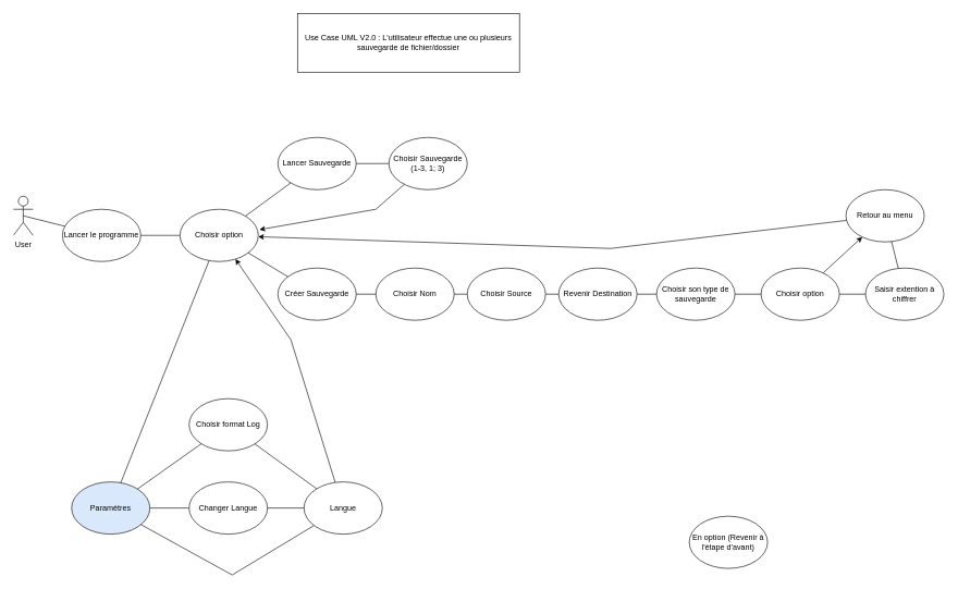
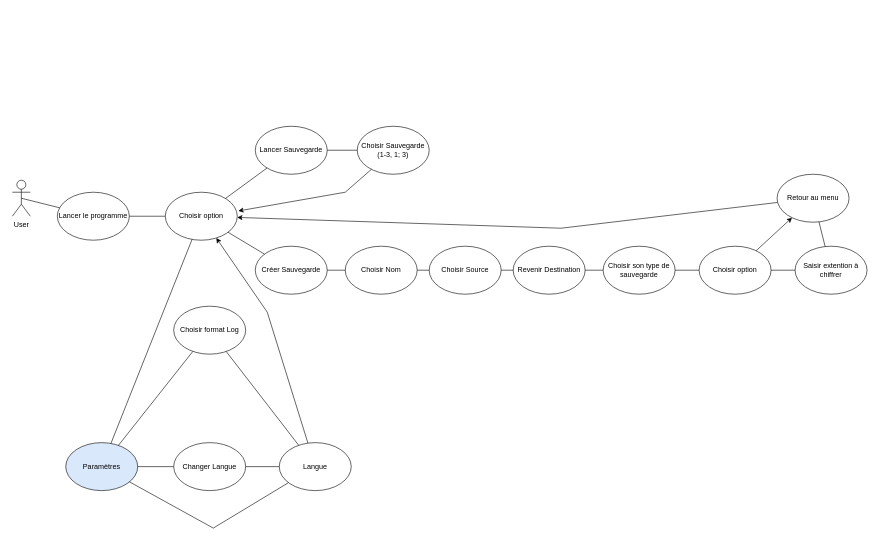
  <mxCell id="0" />
  <mxCell id="1" parent="0" />
  <mxCell id="2" value="User&lt;br&gt;" style="shape=umlActor;verticalLabelPosition=bottom;verticalAlign=top;html=1;outlineConnect=0;" parent="1" vertex="1"><mxGeometry x="20" y="300" width="30" height="60" as="geometry" /></mxCell>
  <mxCell id="3" value="Choisir son type de sauvegarde" style="ellipse;whiteSpace=wrap;html=1;" parent="1" vertex="1"><mxGeometry x="1005" y="410" width="120" height="80" as="geometry" /></mxCell>
  <mxCell id="4" value="Choisir Nom" style="ellipse;whiteSpace=wrap;html=1;" parent="1" vertex="1"><mxGeometry x="575" y="410" width="120" height="80" as="geometry" /></mxCell>
  <mxCell id="5" value="Choisir Source" style="ellipse;whiteSpace=wrap;html=1;" parent="1" vertex="1"><mxGeometry x="715" y="410" width="120" height="80" as="geometry" /></mxCell>
  <mxCell id="6" value="Revenir Destination" style="ellipse;whiteSpace=wrap;html=1;" parent="1" vertex="1"><mxGeometry x="855" y="410" width="120" height="80" as="geometry" /></mxCell>
  <mxCell id="7" value="Lancer le programme" style="ellipse;whiteSpace=wrap;html=1;" parent="1" vertex="1"><mxGeometry x="95" y="320" width="120" height="80" as="geometry" /></mxCell>
- <mxCell id="8" value="Use Case UML V2.0 : L'utilisateur effectue une ou plusieurs sauvegarde de fichier/dossier" style="rounded=0;whiteSpace=wrap;html=1;" parent="1" vertex="1"><mxGeometry x="455" y="20" width="340" height="90" as="geometry" /></mxCell>
- <mxCell id="9" value="En option (Revenir à l'étape d'avant)" style="ellipse;whiteSpace=wrap;html=1;" parent="1" vertex="1"><mxGeometry x="1055" y="790" width="120" height="80" as="geometry" /></mxCell>
  <mxCell id="10" value="Créer Sauvegarde" style="ellipse;whiteSpace=wrap;html=1;" parent="1" vertex="1"><mxGeometry x="425" y="410" width="120" height="80" as="geometry" /></mxCell>
  <mxCell id="11" value="Lancer Sauvegarde" style="ellipse;whiteSpace=wrap;html=1;" parent="1" vertex="1"><mxGeometry x="425" y="210" width="120" height="80" as="geometry" /></mxCell>
  <mxCell id="12" value="Choisir Sauvegarde&lt;br&gt;(1-3, 1; 3)" style="ellipse;whiteSpace=wrap;html=1;" parent="1" vertex="1"><mxGeometry x="595" y="210" width="120" height="80" as="geometry" /></mxCell>
  <mxCell id="13" value="" style="endArrow=none;html=1;rounded=0;exitX=0.5;exitY=0.5;exitDx=0;exitDy=0;exitPerimeter=0;" parent="1" source="2" target="7" edge="1"><mxGeometry width="50" height="50" relative="1" as="geometry"><mxPoint x="35" y="530" as="sourcePoint" /><mxPoint x="85" y="480" as="targetPoint" /></mxGeometry></mxCell>
  <mxCell id="14" value="" style="endArrow=none;html=1;rounded=0;" parent="1" source="7" target="21" edge="1"><mxGeometry width="50" height="50" relative="1" as="geometry"><mxPoint x="205" y="450" as="sourcePoint" /><mxPoint x="265" y="360" as="targetPoint" /></mxGeometry></mxCell>
  <mxCell id="15" value="" style="endArrow=none;html=1;rounded=0;" parent="1" source="11" target="12" edge="1"><mxGeometry width="50" height="50" relative="1" as="geometry"><mxPoint x="50" y="390" as="sourcePoint" /><mxPoint x="125" y="390" as="targetPoint" /></mxGeometry></mxCell>
  <mxCell id="16" value="" style="endArrow=none;html=1;rounded=0;" parent="1" source="10" target="4" edge="1"><mxGeometry width="50" height="50" relative="1" as="geometry"><mxPoint x="80" y="420" as="sourcePoint" /><mxPoint x="155" y="420" as="targetPoint" /></mxGeometry></mxCell>
  <mxCell id="17" value="" style="endArrow=none;html=1;rounded=0;" parent="1" source="4" edge="1"><mxGeometry width="50" height="50" relative="1" as="geometry"><mxPoint x="725" y="540" as="sourcePoint" /><mxPoint x="715" y="450" as="targetPoint" /></mxGeometry></mxCell>
  <mxCell id="18" value="" style="endArrow=none;html=1;rounded=0;" parent="1" source="6" target="3" edge="1"><mxGeometry width="50" height="50" relative="1" as="geometry"><mxPoint x="915" y="450" as="sourcePoint" /><mxPoint x="175" y="440" as="targetPoint" /></mxGeometry></mxCell>
  <mxCell id="19" value="" style="endArrow=none;html=1;rounded=0;" parent="1" source="5" target="6" edge="1"><mxGeometry width="50" height="50" relative="1" as="geometry"><mxPoint x="110" y="450" as="sourcePoint" /><mxPoint x="185" y="450" as="targetPoint" /></mxGeometry></mxCell>
  <mxCell id="20" value="" style="endArrow=classic;html=1;rounded=0;" parent="1" source="38" target="21" edge="1"><mxGeometry width="50" height="50" relative="1" as="geometry"><mxPoint x="1215" y="410" as="sourcePoint" /><mxPoint x="485" y="350" as="targetPoint" /><Array as="points"><mxPoint x="935" y="380" /></Array></mxGeometry></mxCell>
  <mxCell id="21" value="Choisir option" style="ellipse;whiteSpace=wrap;html=1;" parent="1" vertex="1"><mxGeometry x="275" y="320" width="120" height="80" as="geometry" /></mxCell>
  <mxCell id="22" value="" style="endArrow=none;html=1;rounded=0;" parent="1" source="21" target="11" edge="1"><mxGeometry width="50" height="50" relative="1" as="geometry"><mxPoint x="30" y="370" as="sourcePoint" /><mxPoint x="105" y="370" as="targetPoint" /></mxGeometry></mxCell>
  <mxCell id="23" value="" style="endArrow=none;html=1;rounded=0;" parent="1" source="10" target="21" edge="1"><mxGeometry width="50" height="50" relative="1" as="geometry"><mxPoint x="40" y="380" as="sourcePoint" /><mxPoint x="115" y="380" as="targetPoint" /></mxGeometry></mxCell>
  <mxCell id="24" value="" style="endArrow=classic;html=1;rounded=0;entryX=1.015;entryY=0.39;entryDx=0;entryDy=0;entryPerimeter=0;" parent="1" source="12" target="21" edge="1"><mxGeometry width="50" height="50" relative="1" as="geometry"><mxPoint x="835" y="290" as="sourcePoint" /><mxPoint x="645" y="220" as="targetPoint" /><Array as="points"><mxPoint x="575" y="320" /></Array></mxGeometry></mxCell>
  <mxCell id="25" value="Paramètres" style="ellipse;whiteSpace=wrap;html=1;fillColor=#dae8fc;" parent="1" vertex="1"><mxGeometry x="109" y="737.5" width="120" height="80" as="geometry" /></mxCell>
  <mxCell id="26" value="" style="endArrow=none;html=1;rounded=0;" parent="1" source="25" target="21" edge="1"><mxGeometry width="50" height="50" relative="1" as="geometry"><mxPoint x="454" y="431" as="sourcePoint" /><mxPoint x="396" y="389" as="targetPoint" /></mxGeometry></mxCell>
  <mxCell id="27" value="Changer Langue" style="ellipse;whiteSpace=wrap;html=1;" parent="1" vertex="1"><mxGeometry x="289" y="737.5" width="120" height="80" as="geometry" /></mxCell>
  <mxCell id="28" value="" style="endArrow=none;html=1;rounded=0;" parent="1" source="25" target="27" edge="1"><mxGeometry width="50" height="50" relative="1" as="geometry"><mxPoint x="171" y="749.5" as="sourcePoint" /><mxPoint x="117" y="635.5" as="targetPoint" /></mxGeometry></mxCell>
  <mxCell id="29" value="" style="endArrow=none;html=1;rounded=0;" parent="1" source="25" target="32" edge="1"><mxGeometry width="50" height="50" relative="1" as="geometry"><mxPoint x="249" y="787.5" as="sourcePoint" /><mxPoint x="303.712" y="856.262" as="targetPoint" /><Array as="points"><mxPoint x="355" y="880" /></Array></mxGeometry></mxCell>
- <mxCell id="30" value="Choisir format Log" style="ellipse;whiteSpace=wrap;html=1;" parent="1" vertex="1"><mxGeometry x="289" y="610" width="120" height="80" as="geometry" /></mxCell>
+ <mxCell id="30" value="Choisir format Log" style="ellipse;whiteSpace=wrap;html=1;" parent="1" vertex="1"><mxGeometry x="289" y="510" width="120" height="80" as="geometry" /></mxCell>
  <mxCell id="31" value="" style="endArrow=none;html=1;rounded=0;" parent="1" source="25" target="30" edge="1"><mxGeometry width="50" height="50" relative="1" as="geometry"><mxPoint x="224" y="814" as="sourcePoint" /><mxPoint x="314" y="866" as="targetPoint" /></mxGeometry></mxCell>
  <mxCell id="32" value="Langue" style="ellipse;whiteSpace=wrap;html=1;" parent="1" vertex="1"><mxGeometry x="465" y="737.5" width="120" height="80" as="geometry" /></mxCell>
  <mxCell id="33" value="" style="endArrow=none;html=1;rounded=0;" parent="1" source="32" target="30" edge="1"><mxGeometry width="50" height="50" relative="1" as="geometry"><mxPoint x="220" y="759" as="sourcePoint" /><mxPoint x="318" y="689" as="targetPoint" /></mxGeometry></mxCell>
  <mxCell id="34" value="" style="endArrow=none;html=1;rounded=0;" parent="1" source="32" target="27" edge="1"><mxGeometry width="50" height="50" relative="1" as="geometry"><mxPoint x="230" y="769" as="sourcePoint" /><mxPoint x="328" y="699" as="targetPoint" /></mxGeometry></mxCell>
  <mxCell id="35" value="" style="endArrow=classic;html=1;rounded=0;" parent="1" source="32" target="21" edge="1"><mxGeometry width="50" height="50" relative="1" as="geometry"><mxPoint x="629" y="292" as="sourcePoint" /><mxPoint x="407" y="361" as="targetPoint" /><Array as="points"><mxPoint x="445" y="520" /></Array></mxGeometry></mxCell>
  <mxCell id="36" value="Choisir option" style="ellipse;whiteSpace=wrap;html=1;" parent="1" vertex="1"><mxGeometry x="1165" y="410" width="120" height="80" as="geometry" /></mxCell>
  <mxCell id="37" value="Saisir extention à chiffrer" style="ellipse;whiteSpace=wrap;html=1;" parent="1" vertex="1"><mxGeometry x="1325" y="410" width="120" height="80" as="geometry" /></mxCell>
  <mxCell id="38" value="Retour au menu" style="ellipse;whiteSpace=wrap;html=1;" parent="1" vertex="1"><mxGeometry x="1295" y="290" width="120" height="80" as="geometry" /></mxCell>
  <mxCell id="39" value="" style="endArrow=none;html=1;rounded=0;" parent="1" source="3" target="36" edge="1"><mxGeometry width="50" height="50" relative="1" as="geometry"><mxPoint x="1155" y="390" as="sourcePoint" /><mxPoint x="1015" y="460" as="targetPoint" /></mxGeometry></mxCell>
  <mxCell id="40" value="" style="endArrow=none;html=1;rounded=0;" parent="1" source="37" target="36" edge="1"><mxGeometry width="50" height="50" relative="1" as="geometry"><mxPoint x="995" y="470" as="sourcePoint" /><mxPoint x="1025" y="470" as="targetPoint" /></mxGeometry></mxCell>
  <mxCell id="41" value="" style="endArrow=none;html=1;rounded=0;" parent="1" source="37" target="38" edge="1"><mxGeometry width="50" height="50" relative="1" as="geometry"><mxPoint x="1005" y="480" as="sourcePoint" /><mxPoint x="1035" y="480" as="targetPoint" /></mxGeometry></mxCell>
  <mxCell id="42" value="" style="endArrow=classic;html=1;rounded=0;" parent="1" source="36" target="38" edge="1"><mxGeometry width="50" height="50" relative="1" as="geometry"><mxPoint x="628" y="292" as="sourcePoint" /><mxPoint x="407" y="361" as="targetPoint" /><Array as="points" /></mxGeometry></mxCell>
